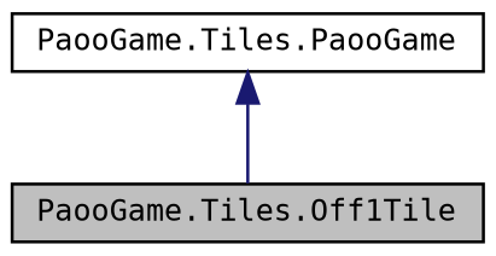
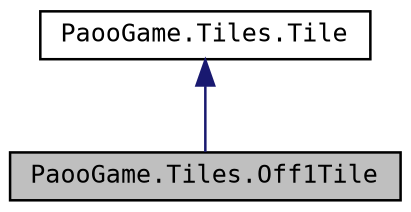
  digraph {
    fontname="DejaVu Sans Mono"
    node [color=black fontname="DejaVu Sans Mono" fontsize=10 shape=record style=filled]
    n1 [fillcolor=grey75 fontcolor=black height=0.2 label="PaooGame.Tiles.Off1Tile" width=0.4]
-   n2 [fillcolor=white height=0.2 label="PaooGame.Tiles.PaooGame" width=0.4]
+   n2 [fillcolor=white height=0.2 label="PaooGame.Tiles.Tile" width=0.4]
    n2 -> n1 [color=midnightblue dir=back fontname="DejaVu Sans Mono" fontsize=10 labelfontname=Helvetica labelfontsize=10 style=solid]
  }
